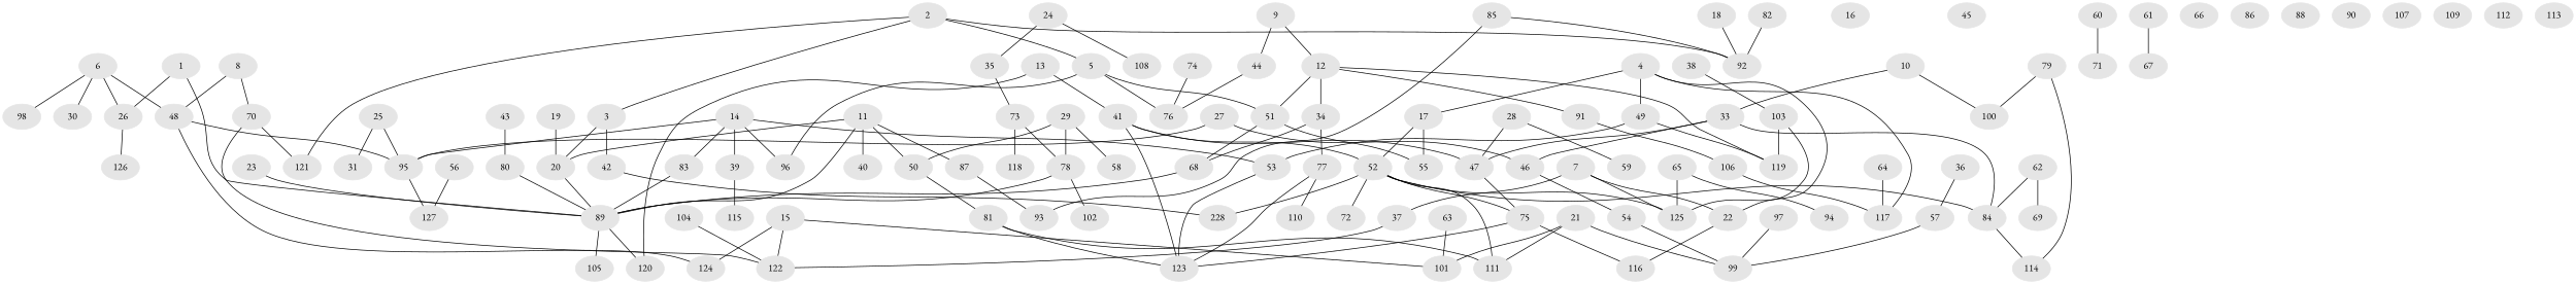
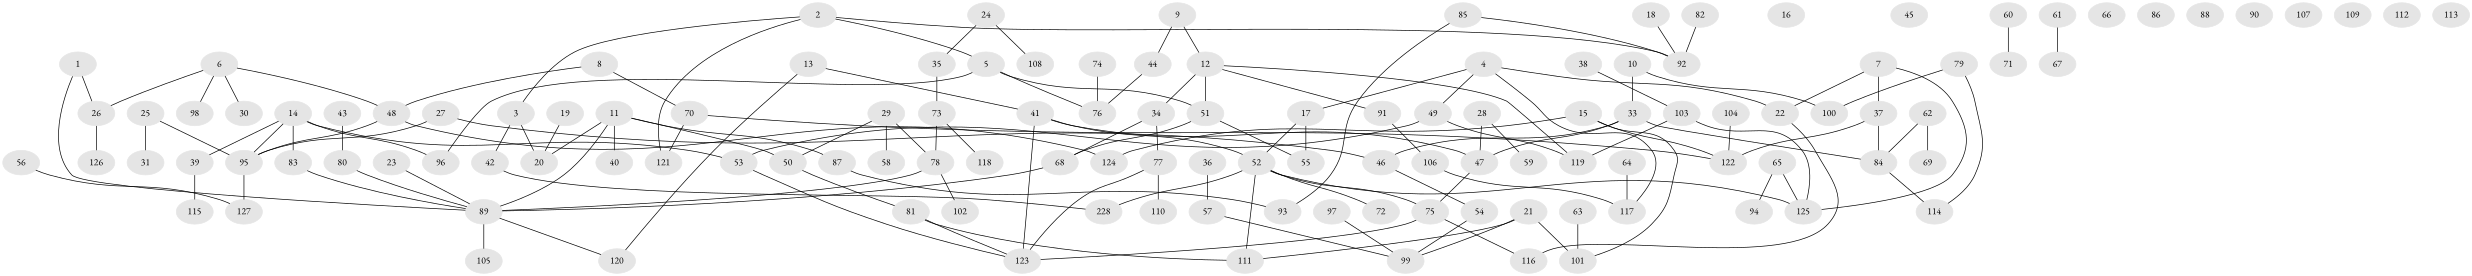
  graph {
    fontname="EB Garamond"
    node [color=gray90 fontname="EB Garamond" style=filled]
    edge [fontname="EB Garamond"]
    1
    26
    89
    126
    120
    105
    2
    3
    5
    92
    121
    20
    42
    51
    76
    96
    n17 [label=228]
    4
    17
    22
    49
    117
    52
    55
    116
    119
    53
    68
    6
    30
    48
    98
    95
    124
    7
    37
    125
    122
    8
    70
    9
    12
    44
    34
    91
    10
    33
    100
    46
    47
    84
    11
    40
    50
    87
    81
    93
    77
    106
    13
    41
    123
    14
    39
    83
    115
    127
    15
    101
    16
    111
    75
    72
    18
    19
    21
    99
    23
    24
    35
    108
    73
    25
    31
    27
    54
    28
    59
    29
    58
    78
    102
    114
    110
    118
    36
    57
    38
    103
    43
    80
    45
    56
    60
    71
    61
    67
    62
    69
    63
    64
    65
    94
    66
    74
    79
    82
    85
    86
    88
    90
    97
    104
    107
    109
    112
    113
    1 -- 26
    1 -- 89
    26 -- 126
    89 -- 120
    89 -- 105
    2 -- 3
    2 -- 5
    2 -- 92
    2 -- 121
    3 -- 20
    3 -- 42
    5 -- 51
    5 -- 76
    5 -- 96
-   20 -- 89
    42 -- n17
    51 -- 55
    51 -- 68
    4 -- 17
    4 -- 22
    4 -- 49
    4 -- 117
    17 -- 52
    17 -- 55
    22 -- 116
    49 -- 119
    49 -- 53
    52 -- n17
    52 -- 125
-   52 -- 84
+   37 -- 84
    52 -- 111
    52 -- 75
    52 -- 72
    53 -- 123
    68 -- 89
    6 -- 26
    6 -- 30
    6 -- 48
    6 -- 98
    48 -- 95
    48 -- 124
    95 -- 127
    7 -- 22
    7 -- 37
    7 -- 125
    37 -- 122
    8 -- 48
    8 -- 70
    70 -- 121
    70 -- 122
    9 -- 12
    9 -- 44
    12 -- 51
    12 -- 119
    12 -- 34
    12 -- 91
    44 -- 76
    34 -- 68
    34 -- 77
    91 -- 106
    10 -- 33
    10 -- 100
    33 -- 46
    33 -- 47
    33 -- 84
    46 -- 54
    47 -- 75
    84 -- 114
    11 -- 89
    11 -- 20
    11 -- 40
    11 -- 50
    11 -- 87
    50 -- 81
    87 -- 93
    81 -- 123
    81 -- 111
    77 -- 123
    77 -- 110
    106 -- 117
    13 -- 120
    13 -- 41
    41 -- 52
    41 -- 47
    41 -- 123
    14 -- 96
    14 -- 53
    14 -- 95
    14 -- 39
    14 -- 83
    39 -- 115
    83 -- 89
    15 -- 124
    15 -- 122
    15 -- 101
    75 -- 116
    75 -- 123
    18 -- 92
    19 -- 20
    21 -- 101
    21 -- 111
    21 -- 99
    23 -- 89
    24 -- 35
    24 -- 108
    35 -- 73
    73 -- 78
    73 -- 118
    25 -- 95
    25 -- 31
    27 -- 95
    27 -- 46
    54 -- 99
    28 -- 47
    28 -- 59
    29 -- 50
    29 -- 58
    29 -- 78
    78 -- 89
    78 -- 102
    36 -- 57
    57 -- 99
    38 -- 103
    103 -- 119
    103 -- 125
    43 -- 80
    80 -- 89
    56 -- 127
    60 -- 71
    61 -- 67
    62 -- 84
    62 -- 69
    63 -- 101
    64 -- 117
    65 -- 125
    65 -- 94
    74 -- 76
    79 -- 100
    79 -- 114
    82 -- 92
    85 -- 92
    85 -- 93
    97 -- 99
    104 -- 122
  }
